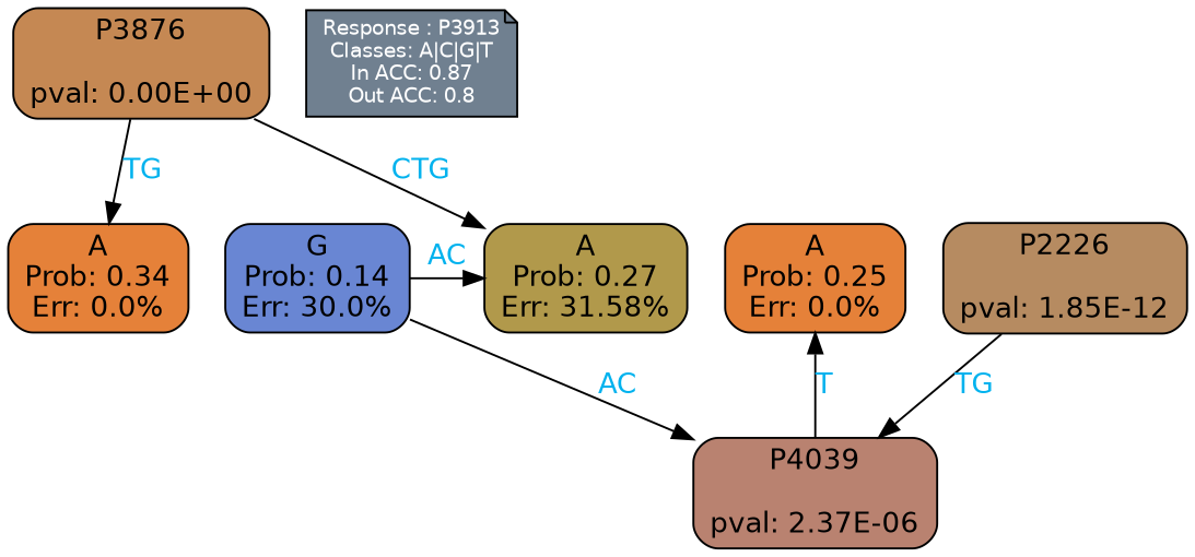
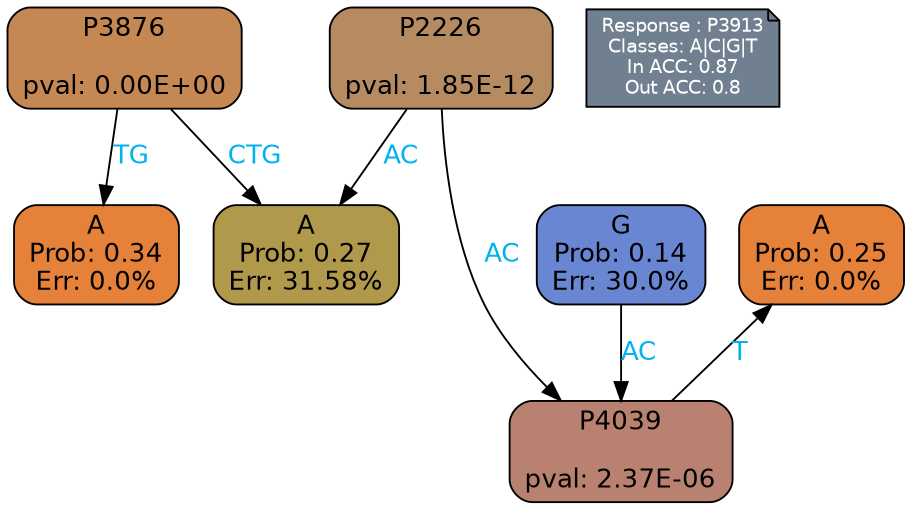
  digraph {
    ranksep=equally
    splines=polylines
    node [color=black fillcolor="#e58139" fontname=helvetica shape=box style="filled, rounded"]
    edge [fontcolor=deepskyblue2 fontname=helvetica]
    n1 [label="A\nProb: 0.34\nErr: 0.0%"]
    n2 [fillcolor="#b1994b" label="A\nProb: 0.27\nErr: 31.58%"]
    n3 [fillcolor="#6986d3" label="G\nProb: 0.14\nErr: 30.0%"]
    n4 [label="A\nProb: 0.25\nErr: 0.0%"]
    n5 [align=left fillcolor=slategray fontcolor=white fontsize=10 label="Response : P3913\nClasses: A|C|G|T\nIn ACC: 0.87\nOut ACC: 0.8\n" shape=note style=filled]
    n6 [fillcolor="#c58853" label="P3876\n\npval: 0.00E+00"]
    n7 [fillcolor="#b98270" label="P4039\n\npval: 2.37E-06"]
    n8 [fillcolor="#b68b61" label="P2226\n\npval: 1.85E-12"]
    subgraph sub_1 {
      rank=same
      n1
      n2
      n3
      n4
    }
    subgraph sub_2 {
      rank=same
      n5
      n6
    }
    n3 -> n7 [label=AC]
    n6 -> n1 [label=TG]
    n6 -> n2 [label=CTG]
    n7 -> n4 [label=T]
-   n3 -> n2 [label=AC]
-   n8 -> n7 [label=TG]
+   n8 -> n2 [label=AC]
+   n8 -> n7 [label=AC]
  }
